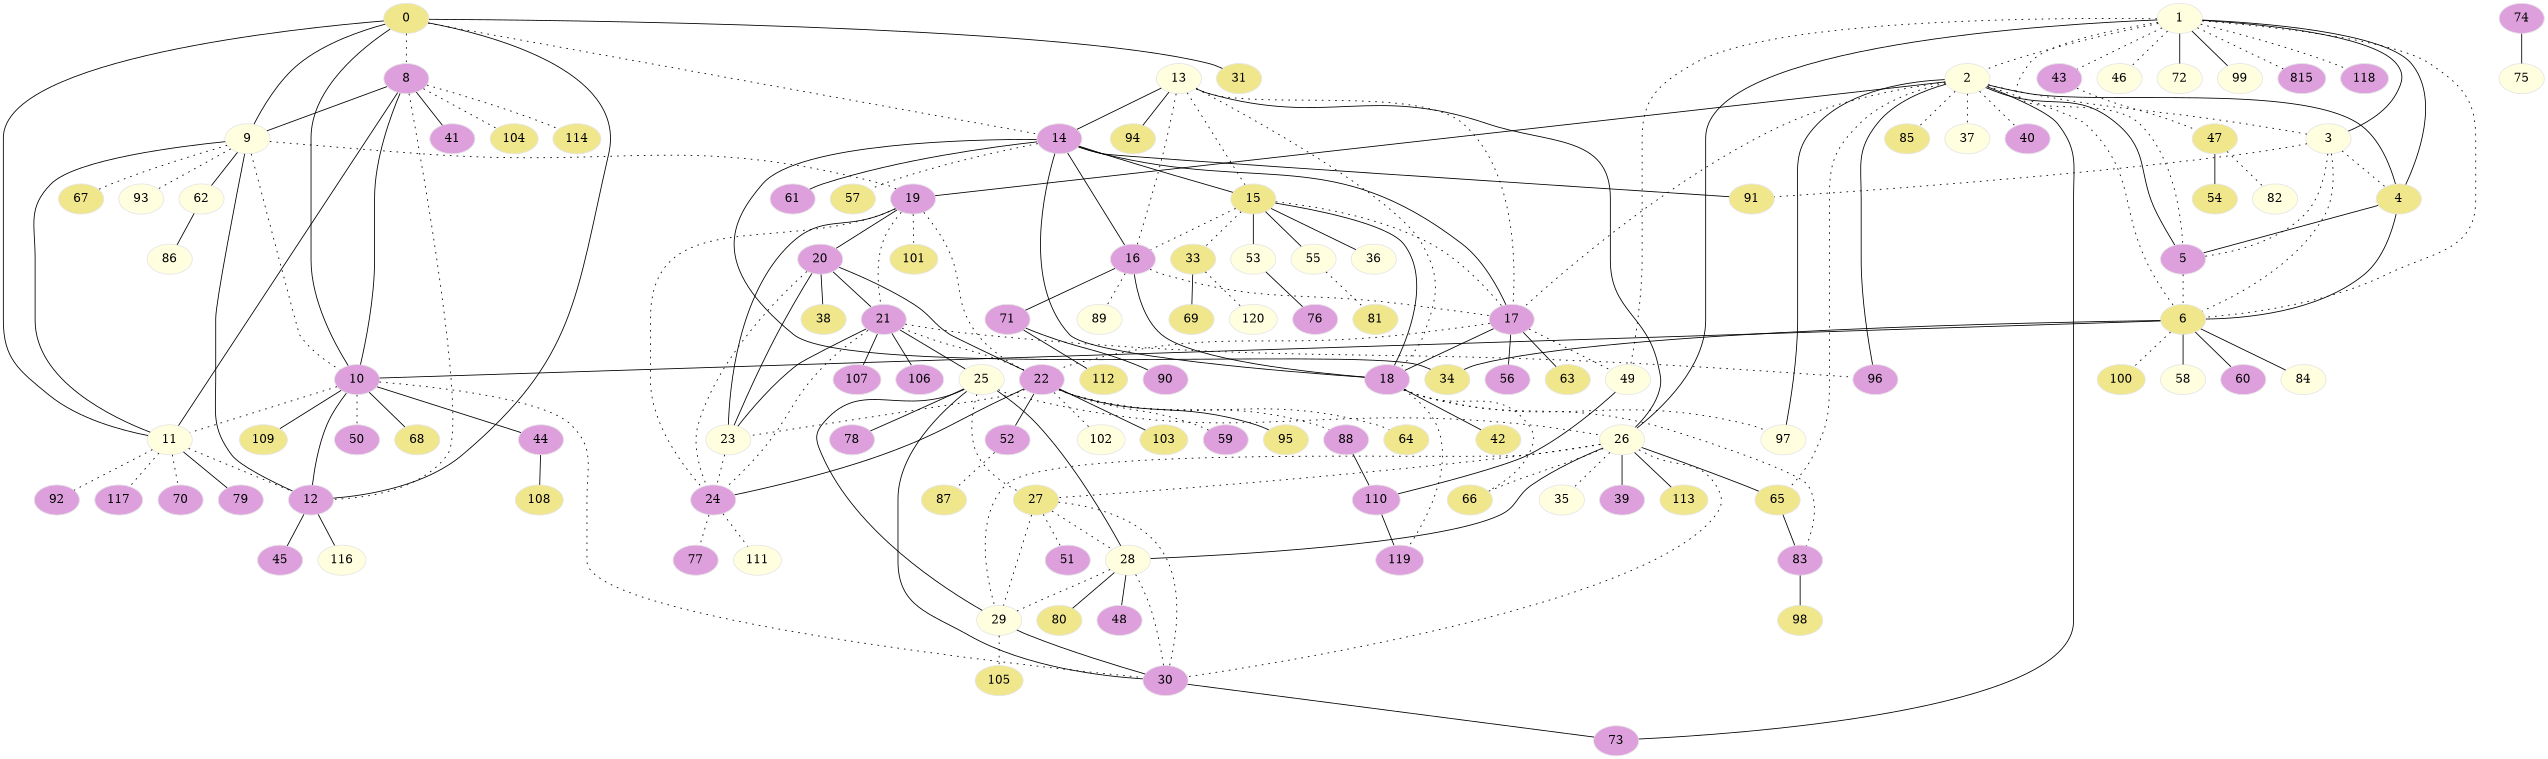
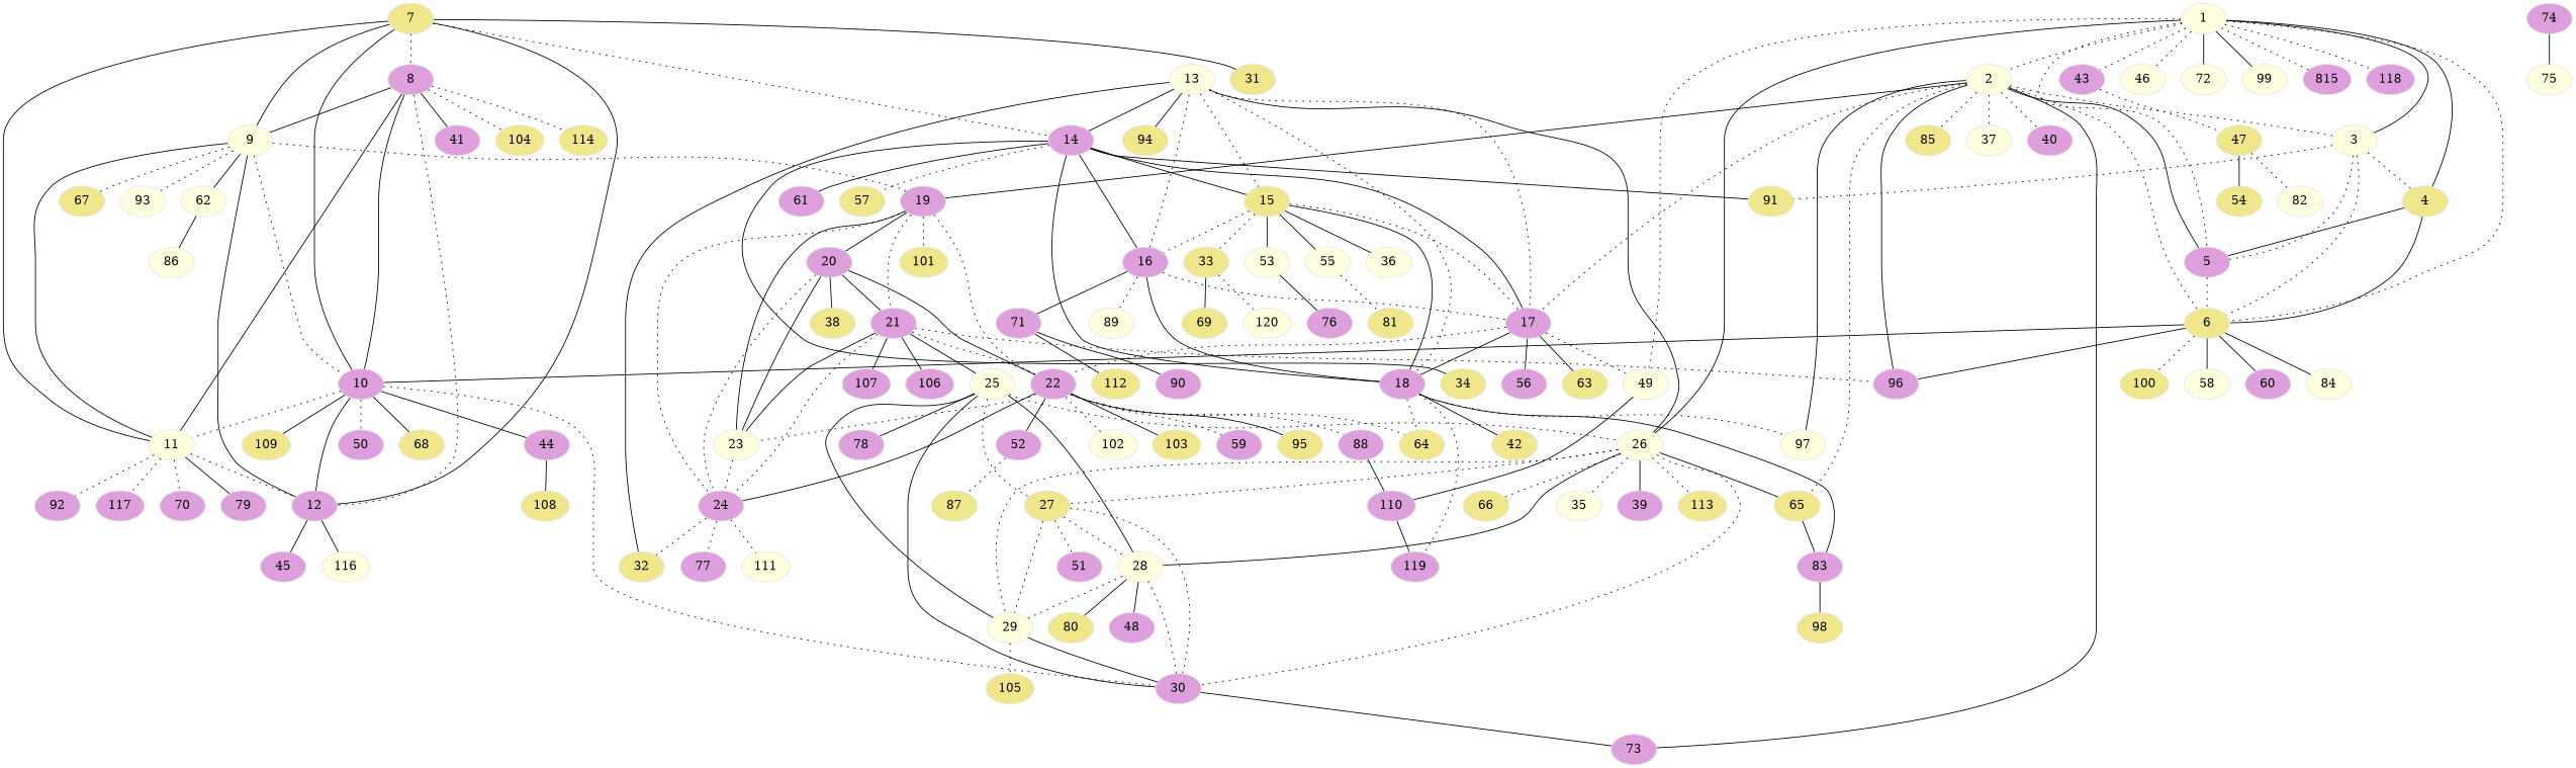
  graph {
    node [color=gray90 fillcolor=plum style=filled]
    edge [style=solid]
    1 [fillcolor=lightyellow]
    2 [fillcolor=lightyellow]
    3 [fillcolor=lightyellow]
    4 [fillcolor=khaki]
    5
    6 [fillcolor=khaki]
    26 [fillcolor=lightyellow]
    43
    46 [fillcolor=lightyellow]
    49 [fillcolor=lightyellow]
    72 [fillcolor=lightyellow]
    99 [fillcolor=lightyellow]
    n13 [label=815]
    118
    17
    19
    37 [fillcolor=lightyellow]
    40
    65 [fillcolor=khaki]
    73
    85 [fillcolor=khaki]
    96
    97 [fillcolor=lightyellow]
    91 [fillcolor=khaki]
    10
    34 [fillcolor=khaki]
    58 [fillcolor=lightyellow]
    60
    84 [fillcolor=lightyellow]
    100 [fillcolor=khaki]
    30
    66 [fillcolor=khaki]
    27 [fillcolor=khaki]
    28 [fillcolor=lightyellow]
    29 [fillcolor=lightyellow]
    35 [fillcolor=lightyellow]
    39
    113 [fillcolor=khaki]
    47 [fillcolor=khaki]
    110
    18
    22
    56
    63 [fillcolor=khaki]
    20
    21
    23 [fillcolor=lightyellow]
    24
    101 [fillcolor=khaki]
    83
    11 [fillcolor=lightyellow]
    12
    44
    50
    68 [fillcolor=khaki]
    109 [fillcolor=khaki]
-   7 [fillcolor=khaki label=0]
+   7 [fillcolor=khaki]
    8
    9 [fillcolor=lightyellow]
    14
    31 [fillcolor=khaki]
    41
    104 [fillcolor=khaki]
    114 [fillcolor=khaki]
    62 [fillcolor=lightyellow]
    67 [fillcolor=khaki]
    93 [fillcolor=lightyellow]
    70
    79
    92
    117
    45
    116 [fillcolor=lightyellow]
    15 [fillcolor=khaki]
    16
    57 [fillcolor=khaki]
    61
    86 [fillcolor=lightyellow]
    108 [fillcolor=khaki]
    13 [fillcolor=lightyellow]
+   32 [fillcolor=khaki]
    94 [fillcolor=khaki]
    33 [fillcolor=khaki]
    36 [fillcolor=lightyellow]
    53 [fillcolor=lightyellow]
    55 [fillcolor=lightyellow]
    71
    89 [fillcolor=lightyellow]
    42 [fillcolor=khaki]
    119
    69 [fillcolor=khaki]
    120 [fillcolor=lightyellow]
    76
    81 [fillcolor=khaki]
    90
    112 [fillcolor=khaki]
    52
    59
    64 [fillcolor=khaki]
    88
    95 [fillcolor=khaki]
    102 [fillcolor=lightyellow]
    103 [fillcolor=khaki]
    98 [fillcolor=khaki]
    38 [fillcolor=khaki]
    25 [fillcolor=lightyellow]
    106
    107
    77
    111 [fillcolor=lightyellow]
    78
    87 [fillcolor=khaki]
    51
    48
    80 [fillcolor=khaki]
    105 [fillcolor=khaki]
    75 [fillcolor=lightyellow]
    74
    54 [fillcolor=khaki]
    82 [fillcolor=lightyellow]
    1 -- 2 [style=dotted]
    1 -- 3
    1 -- 4
    1 -- 5 [style=dotted]
    1 -- 6 [style=dotted]
    1 -- 26
    1 -- 43 [style=dotted]
    1 -- 46 [style=dotted]
    1 -- 49 [style=dotted]
    1 -- 72
    1 -- 99
    1 -- n13 [style=dotted]
    1 -- 118 [style=dotted]
    2 -- 3 [style=dotted]
-   2 -- 4
    2 -- 5
    2 -- 6 [style=dotted]
    2 -- 17 [style=dotted]
    2 -- 19
    2 -- 37 [style=dotted]
    2 -- 40 [style=dotted]
    2 -- 65 [style=dotted]
    2 -- 73
    2 -- 85 [style=dotted]
    2 -- 96
    2 -- 97
    3 -- 4 [style=dotted]
    3 -- 5 [style=dotted]
    3 -- 6 [style=dotted]
    3 -- 91 [style=dotted]
    4 -- 5
    4 -- 6
    5 -- 6 [style=dotted]
    6 -- 10
-   6 -- 34
+   6 -- 96
    6 -- 58
    6 -- 60
    6 -- 84
    6 -- 100 [style=dotted]
    26 -- 65
    26 -- 30 [style=dotted]
    26 -- 66 [style=dotted]
    26 -- 27 [style=dotted]
    26 -- 28
    26 -- 29 [style=dotted]
    26 -- 35 [style=dotted]
    26 -- 39
-   26 -- 113
+   26 -- 113 [style=dotted]
    43 -- 47 [style=dotted]
    49 -- 110
    17 -- 49 [style=dotted]
    17 -- 18
    17 -- 22 [style=dotted]
    17 -- 56
    17 -- 63
    19 -- 22 [style=dotted]
    19 -- 20
    19 -- 21 [style=dotted]
    19 -- 23
    19 -- 24 [style=dotted]
    19 -- 101 [style=dotted]
    65 -- 83
    10 -- 30 [style=dotted]
    10 -- 11 [style=dotted]
    10 -- 12
    10 -- 44
    10 -- 50 [style=dotted]
    10 -- 68
    10 -- 109
    30 -- 73
    27 -- 30 [style=dotted]
    27 -- 28 [style=dotted]
    27 -- 29 [style=dotted]
    27 -- 51 [style=dotted]
    28 -- 30 [style=dotted]
    28 -- 29 [style=dotted]
    28 -- 48
    28 -- 80
    29 -- 30
    29 -- 105 [style=dotted]
    47 -- 54
    47 -- 82 [style=dotted]
    110 -- 119
    18 -- 97 [style=dotted]
-   18 -- 66 [style=dotted]
-   18 -- 83 [style=dotted]
+   18 -- 64 [style=dotted]
+   18 -- 83
    18 -- 42
    18 -- 119 [style=dotted]
    22 -- 23 [style=dotted]
    22 -- 24
    22 -- 52
    22 -- 59 [style=dotted]
    22 -- 64 [style=dotted]
    22 -- 88 [style=dotted]
    22 -- 95
    22 -- 102 [style=dotted]
    22 -- 103
    20 -- 22
    20 -- 21
    20 -- 23
    20 -- 24 [style=dotted]
    20 -- 38
    21 -- 96 [style=dotted]
    21 -- 22 [style=dotted]
    21 -- 23
    21 -- 24 [style=dotted]
    21 -- 25
    21 -- 106
    21 -- 107
    23 -- 24 [style=dotted]
+   24 -- 32 [style=dotted]
    24 -- 77 [style=dotted]
    24 -- 111 [style=dotted]
    83 -- 98
    11 -- 12 [style=dotted]
    11 -- 70 [style=dotted]
    11 -- 79
    11 -- 92 [style=dotted]
    11 -- 117 [style=dotted]
    12 -- 45
    12 -- 116
    44 -- 108
    7 -- 10
    7 -- 11
    7 -- 12
    7 -- 8 [style=dotted]
    7 -- 9
    7 -- 14 [style=dotted]
    7 -- 31
    8 -- 10
    8 -- 11
    8 -- 12 [style=dotted]
    8 -- 9
    8 -- 41
    8 -- 104 [style=dotted]
    8 -- 114 [style=dotted]
    9 -- 19 [style=dotted]
    9 -- 10 [style=dotted]
    9 -- 11
    9 -- 12
    9 -- 62
    9 -- 67 [style=dotted]
    9 -- 93 [style=dotted]
    14 -- 17
    14 -- 91
    14 -- 34
    14 -- 18
    14 -- 15
    14 -- 16
    14 -- 57 [style=dotted]
    14 -- 61
    62 -- 86
    15 -- 17 [style=dotted]
    15 -- 18
    15 -- 16 [style=dotted]
    15 -- 33 [style=dotted]
    15 -- 36
    15 -- 53
    15 -- 55
    16 -- 17 [style=dotted]
    16 -- 18
    16 -- 71
    16 -- 89 [style=dotted]
    13 -- 26
    13 -- 17 [style=dotted]
    13 -- 18 [style=dotted]
    13 -- 14
    13 -- 15 [style=dotted]
    13 -- 16 [style=dotted]
+   13 -- 32
    13 -- 94
    33 -- 69
    33 -- 120 [style=dotted]
    53 -- 76
    55 -- 81 [style=dotted]
    71 -- 90
    71 -- 112
    52 -- 87 [style=dotted]
    88 -- 110
    25 -- 26 [style=dotted]
    25 -- 30
    25 -- 27 [style=dotted]
    25 -- 28
    25 -- 29
    25 -- 78
    74 -- 75
  }
